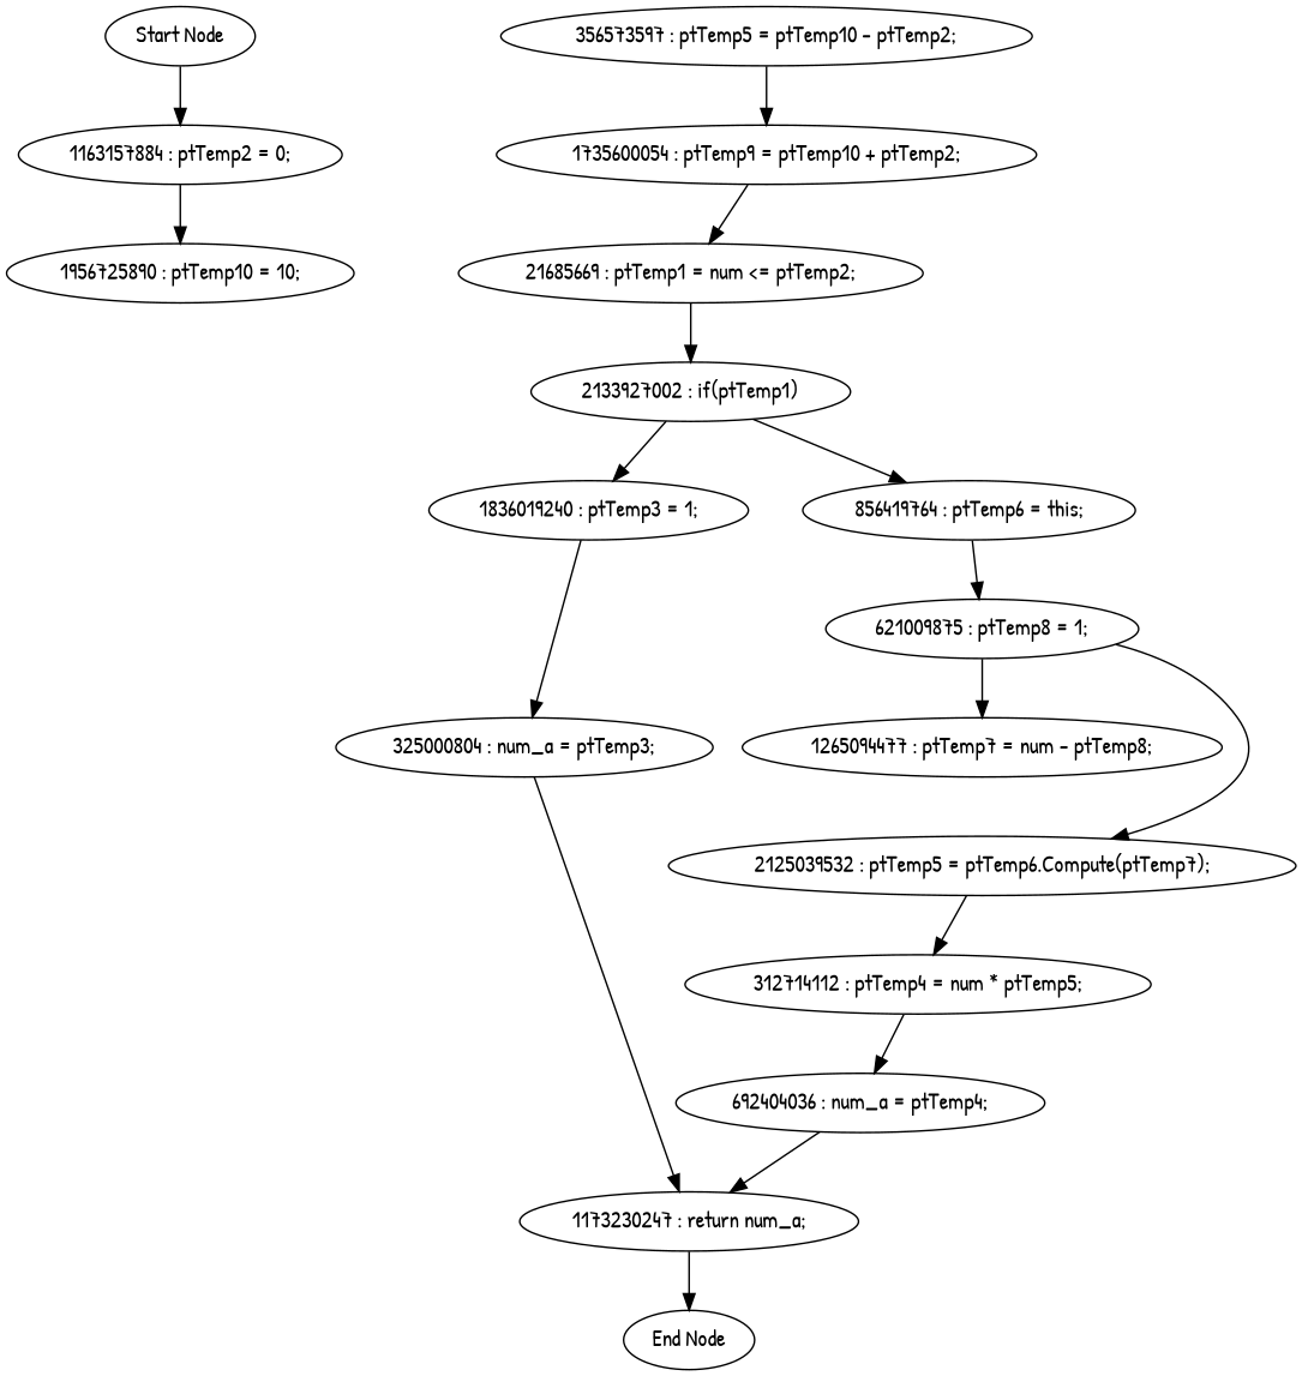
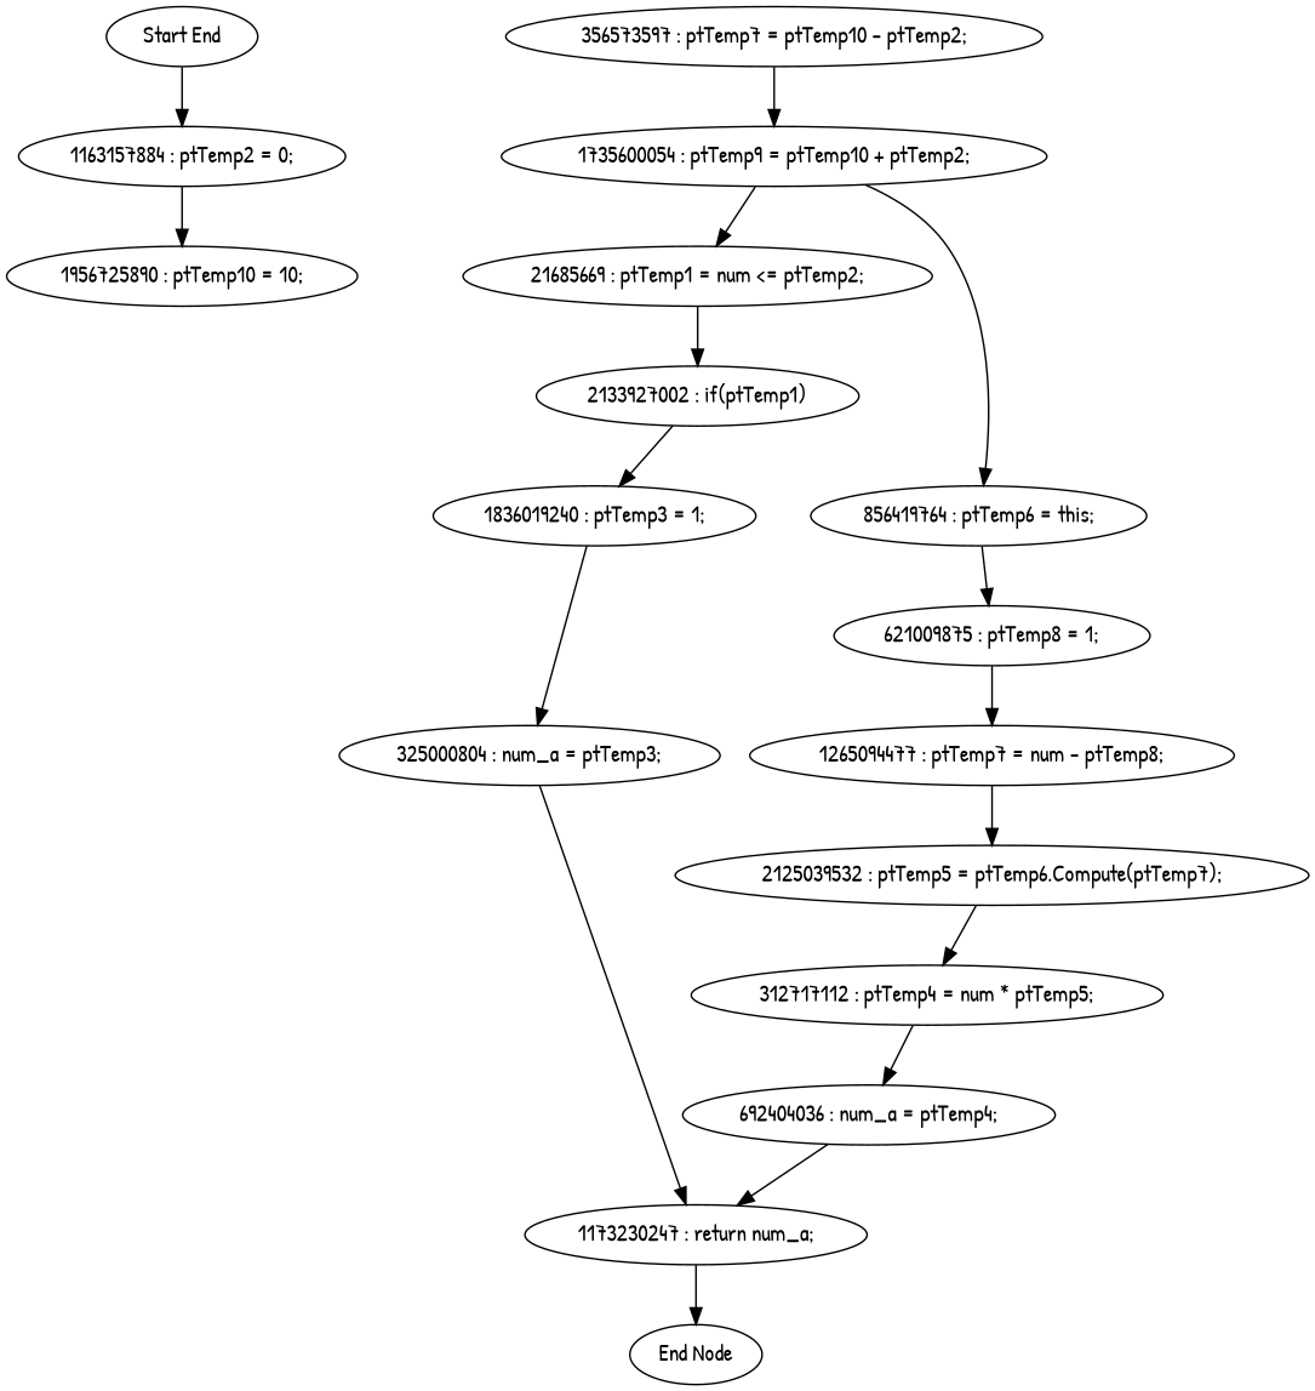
  digraph {
    fontname="Patrick Hand"
    node [fontname="Patrick Hand"]
    edge [fontname="Patrick Hand"]
-   "Start Node"
+   "Start Node" [label="Start End"]
    "1163157884 : ptTemp2 = 0;"
    "1956725890 : ptTemp10 = 10;"
-   "356573597 : ptTemp7 = ptTemp10 - ptTemp2;" [label="356573597 : ptTemp5 = ptTemp10 - ptTemp2;"]
+   "356573597 : ptTemp7 = ptTemp10 - ptTemp2;"
    "1735600054 : ptTemp9 = ptTemp10 + ptTemp2;"
    "21685669 : ptTemp1 = num <= ptTemp2;"
    "2133927002 : if(ptTemp1)"
    "1836019240 : ptTemp3 = 1;"
    "856419764 : ptTemp6 = this;"
    n10 [label="325000804 : num_a = ptTemp3;"]
    "621009875 : ptTemp8 = 1;"
    "1173230247 : return num_a;"
    "End Node"
    "1265094477 : ptTemp7 = num - ptTemp8;"
    "2125039532 : ptTemp5 = ptTemp6.Compute(ptTemp7);"
-   "312714112 : ptTemp4 = num * ptTemp5;"
+   "312714112 : ptTemp4 = num * ptTemp5;" [label="312717112 : ptTemp4 = num * ptTemp5;"]
    "692404036 : num_a = ptTemp4;"
    "Start Node" -> "1163157884 : ptTemp2 = 0;"
    "1163157884 : ptTemp2 = 0;" -> "1956725890 : ptTemp10 = 10;"
    "356573597 : ptTemp7 = ptTemp10 - ptTemp2;" -> "1735600054 : ptTemp9 = ptTemp10 + ptTemp2;"
    "1735600054 : ptTemp9 = ptTemp10 + ptTemp2;" -> "21685669 : ptTemp1 = num <= ptTemp2;"
    "21685669 : ptTemp1 = num <= ptTemp2;" -> "2133927002 : if(ptTemp1)"
    "2133927002 : if(ptTemp1)" -> "1836019240 : ptTemp3 = 1;"
-   "2133927002 : if(ptTemp1)" -> "856419764 : ptTemp6 = this;"
+   "1735600054 : ptTemp9 = ptTemp10 + ptTemp2;" -> "856419764 : ptTemp6 = this;"
    "1836019240 : ptTemp3 = 1;" -> n10
    "856419764 : ptTemp6 = this;" -> "621009875 : ptTemp8 = 1;"
    n10 -> "1173230247 : return num_a;"
    "621009875 : ptTemp8 = 1;" -> "1265094477 : ptTemp7 = num - ptTemp8;"
    "1173230247 : return num_a;" -> "End Node"
-   "621009875 : ptTemp8 = 1;" -> "2125039532 : ptTemp5 = ptTemp6.Compute(ptTemp7);"
+   "1265094477 : ptTemp7 = num - ptTemp8;" -> "2125039532 : ptTemp5 = ptTemp6.Compute(ptTemp7);"
    "2125039532 : ptTemp5 = ptTemp6.Compute(ptTemp7);" -> "312714112 : ptTemp4 = num * ptTemp5;"
    "312714112 : ptTemp4 = num * ptTemp5;" -> "692404036 : num_a = ptTemp4;"
    "692404036 : num_a = ptTemp4;" -> "1173230247 : return num_a;"
  }
